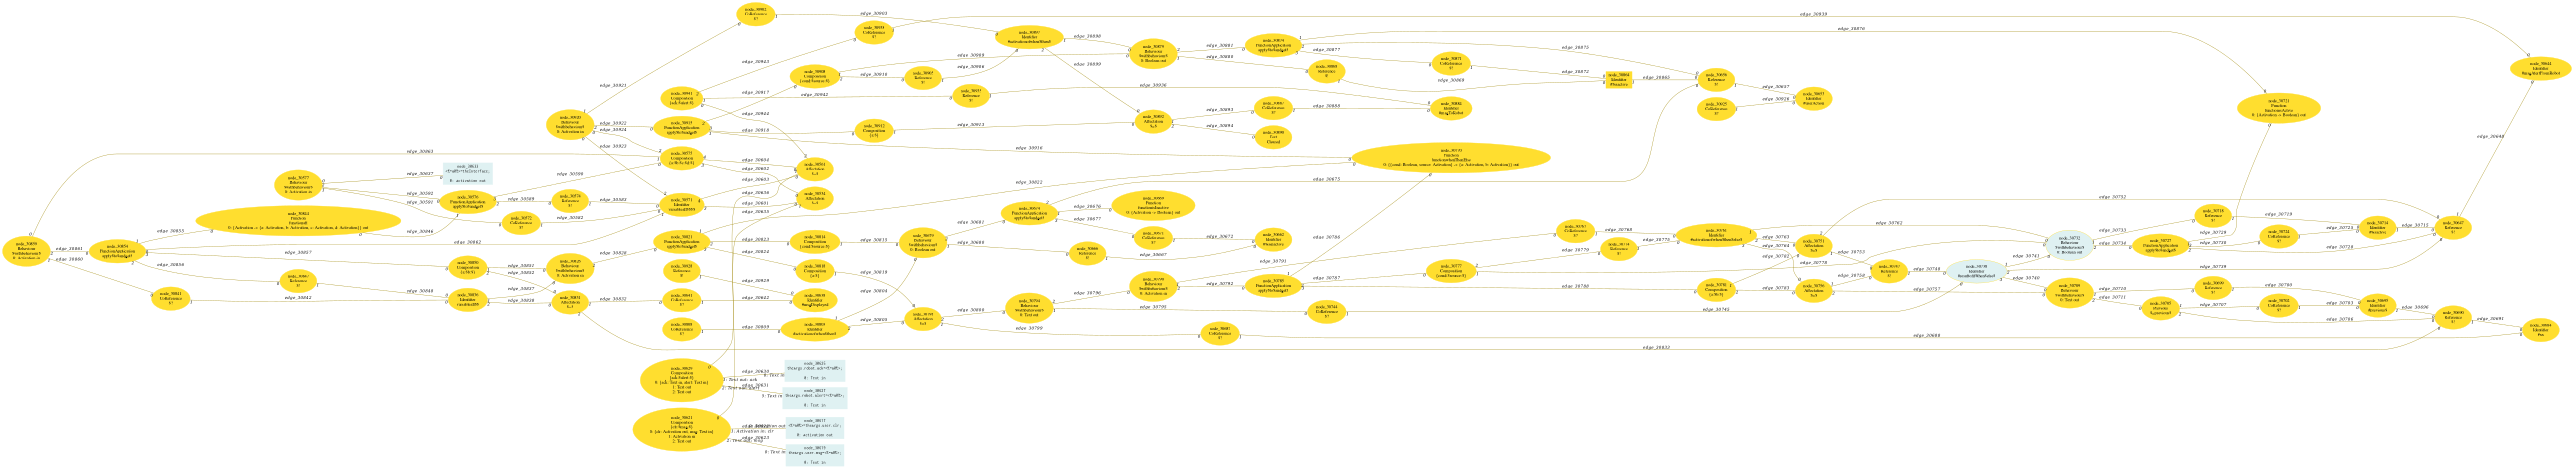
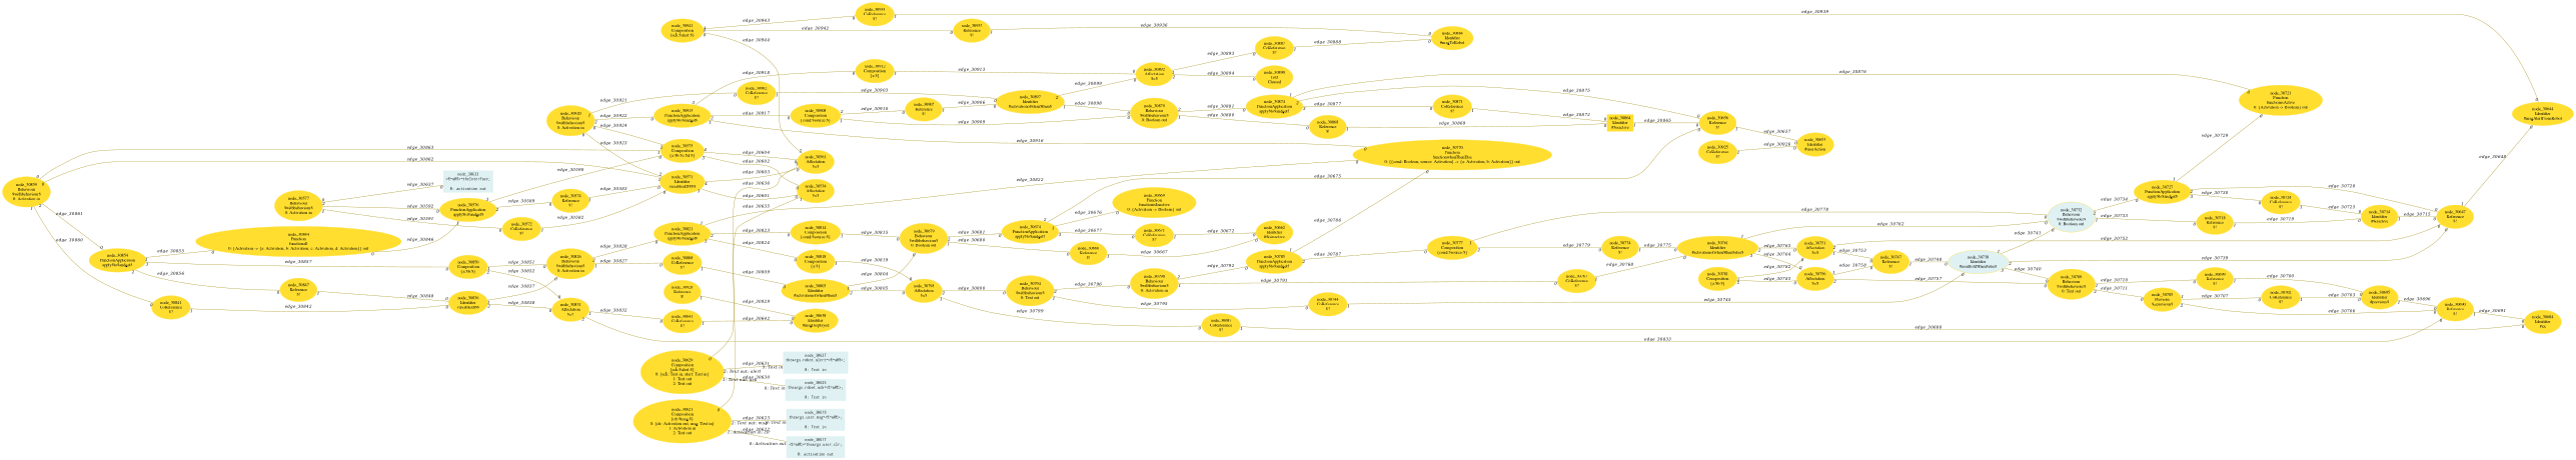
  digraph {
    rankdir=LR
    node [color="#ffde2f" fontname=Times shape=ellipse style=filled]
    edge [arrowHead=none arrowsize=1 color="#9d8400" dir=none fontname="Times-Italic" headlabel=0 taillabel=1]
    n1 [label="node_30534\nAffectation\n$=$\n"]
    n2 [label="node_30561\nAffectation\n$=$\n"]
    n3 [label="node_30571\nIdentifier\nvariableall$$$$\n"]
    n4 [label="node_30572\nCoReference\n$?\n"]
    n5 [label="node_30574\nReference\n$!\n"]
    n6 [label="node_30575\nComposition\n{a:$b:$c:$d:$}\n"]
    n7 [label="node_30576\nFunctionApplication\napply$to$andget$\n"]
    n8 [label="node_30577\nBehaviour\n$withbehaviour$\n0: Activation in"]
    n9 [color="#dff1f2" fontname=Courier label="node_30633\n<%=a0%>=theInterface;\n\n0: Activation out" shape=box]
    n10 [color="#dff1f2" fontname=Courier label="node_30617\n<%=a0%>=theArgs.user.clr;\n\n0: Activation out" shape=box]
    n11 [color="#dff1f2" fontname=Courier label="node_30619\ntheArgs.user.msg=<%=a0%>;\n\n0: Text in" shape=box]
    n12 [label="node_30621\nComposition\n{clr:$msg:$}\n0: {clr: Activation out, msg: Text in}\n1: Activation in\n2: Text out"]
    n13 [color="#dff1f2" fontname=Courier label="node_30625\ntheArgs.robot.ack=<%=a0%>;\n\n0: Text in" shape=box]
    n14 [color="#dff1f2" fontname=Courier label="node_30627\ntheArgs.robot.alert=<%=a0%>;\n\n0: Text in" shape=box]
    n15 [label="node_30629\nComposition\n{ack:$alert:$}\n0: {ack: Text in, alert: Text in}\n1: Text out\n2: Text out"]
    n16 [label="node_30638\nIdentifier\n#msgDisplayed\n"]
    n17 [label="node_30641\nCoReference\n$?\n"]
    n18 [label="node_30644\nIdentifier\n#msgAlertFromRobot\n"]
    n19 [label="node_30647\nReference\n$!\n"]
    n20 [label="node_30653\nIdentifier\n#userAction\n"]
    n21 [label="node_30656\nReference\n$!\n"]
    n22 [label="node_30662\nIdentifier\n#$isinactive\n"]
    n23 [label="node_30666\nReference\n$!\n"]
    n24 [label="node_30669\nFunction\nfunctionisInactive\n0: {Activation -> Boolean} out"]
    n25 [label="node_30671\nCoReference\n$?\n"]
    n26 [label="node_30674\nFunctionApplication\napply$to$andget$\n"]
    n27 [label="node_30679\nBehaviour\n$withbehaviour$\n0: Boolean out"]
    n28 [label="node_30684\nIdentifier\n#xx\n"]
    n29 [label="node_30687\nCoReference\n$?\n"]
    n30 [label="node_30690\nReference\n$!\n"]
    n31 [label="node_30695\nIdentifier\n#previous$\n"]
    n32 [label="node_30699\nReference\n$!\n"]
    n33 [label="node_30702\nCoReference\n$?\n"]
    n34 [label="node_30705\nPrevious\n$=previous$\n"]
    n35 [label="node_30709\nBehaviour\n$withbehaviour$\n0: Text out"]
    n36 [label="node_30714\nIdentifier\n#$isactive\n"]
    n37 [label="node_30718\nReference\n$!\n"]
    n38 [label="node_30721\nFunction\nfunctionisActive\n0: {Activation -> Boolean} out"]
    n39 [label="node_30724\nCoReference\n$?\n"]
    n40 [label="node_30727\nFunctionApplication\napply$to$andget$\n"]
    n41 [fillcolor="#dff1f2" label="node_30732\nBehaviour\n$withbehaviour$\n0: Boolean out"]
    n42 [fillcolor="#dff1f2" label="node_30738\nIdentifier\n#resultofif$then$else$\n"]
    n43 [label="node_30744\nCoReference\n$?\n"]
    n44 [label="node_30747\nReference\n$!\n"]
    n45 [label="node_30751\nAffectation\n$=$\n"]
    n46 [label="node_30756\nAffectation\n$=$\n"]
    n47 [label="node_30761\nIdentifier\n#activationofwhen$then$else$\n"]
    n48 [label="node_30767\nCoReference\n$?\n"]
    n49 [label="node_30770\nFunction\nfunctionwhenThenElse\n0: {{cond: Boolean, source: Activation} -> {a: Activation, b: Activation}} out"]
    n50 [label="node_30774\nReference\n$!\n"]
    n51 [label="node_30777\nComposition\n{cond:$source:$}\n"]
    n52 [label="node_30781\nComposition\n{a:$b:$}\n"]
    n53 [label="node_30785\nFunctionApplication\napply$to$andget$\n"]
    n54 [label="node_30790\nBehaviour\n$withbehaviour$\n0: Activation in"]
    n55 [label="node_30794\nBehaviour\n$withbehaviour$\n0: Text out"]
    n56 [label="node_30798\nAffectation\n$=$\n"]
    n57 [label="node_30803\nIdentifier\n#activationofwhen$then$\n"]
    n58 [label="node_30808\nCoReference\n$?\n"]
    n59 [label="node_30814\nComposition\n{cond:$source:$}\n"]
    n60 [label="node_30818\nComposition\n{a:$}\n"]
    n61 [label="node_30821\nFunctionApplication\napply$to$andget$\n"]
    n62 [label="node_30826\nBehaviour\n$withbehaviour$\n0: Activation in"]
    n63 [label="node_30831\nAffectation\n$=$\n"]
    n64 [label="node_30836\nIdentifier\nvariableall$$\n"]
    n65 [label="node_30841\nCoReference\n$?\n"]
    n66 [label="node_30844\nFunction\nfunctionall\n0: {Activation -> {a: Activation, b: Activation, c: Activation, d: Activation}} out"]
    n67 [label="node_30847\nReference\n$!\n"]
    n68 [label="node_30850\nComposition\n{a:$b:$}\n"]
    n69 [label="node_30854\nFunctionApplication\napply$to$andget$\n"]
    n70 [label="node_30859\nBehaviour\n$withbehaviour$\n0: Activation in"]
    n71 [label="node_30864\nIdentifier\n#$isactive\n" shape=box]
    n72 [label="node_30868\nReference\n$!\n"]
    n73 [label="node_30871\nCoReference\n$?\n"]
    n74 [label="node_30874\nFunctionApplication\napply$to$andget$\n"]
    n75 [label="node_30879\nBehaviour\n$withbehaviour$\n0: Boolean out"]
    n76 [label="node_30884\nIdentifier\n#msgToRobot\n"]
    n77 [label="node_30887\nCoReference\n$?\n"]
    n78 [label="node_30890\nText\nCleared\n"]
    n79 [label="node_30892\nAffectation\n$=$\n"]
    n80 [label="node_30897\nIdentifier\n#activationofwhen$then$\n"]
    n81 [label="node_30902\nCoReference\n$?\n"]
    n82 [label="node_30905\nReference\n$!\n"]
    n83 [label="node_30908\nComposition\n{cond:$source:$}\n"]
    n84 [label="node_30912\nComposition\n{a:$}\n"]
    n85 [label="node_30915\nFunctionApplication\napply$to$andget$\n"]
    n86 [label="node_30920\nBehaviour\n$withbehaviour$\n0: Activation in"]
    n87 [label="node_30925\nCoReference\n$?\n"]
    n88 [label="node_30928\nReference\n$!\n"]
    n89 [label="node_30935\nReference\n$!\n"]
    n90 [label="node_30938\nCoReference\n$?\n"]
    n91 [label="node_30941\nComposition\n{ack:$alert:$}\n"]
    n3 -> n1 [label=edge_30601 taillabel=3]
    n3 -> n2 [label=edge_30603 taillabel=4]
    n4 -> n3 [label=edge_30582]
    n5 -> n3 [label=edge_30583]
    n6 -> n1 [label=edge_30602 taillabel=3]
    n6 -> n2 [label=edge_30604 taillabel=4]
    n7 -> n5 [label=edge_30589 taillabel=2]
    n7 -> n6 [label=edge_30590 taillabel=3]
    n8 -> n4 [label=edge_30591]
    n8 -> n7 [label=edge_30592 taillabel=2]
    n8 -> n9 [label=edge_30637 taillabel=0]
    n12 -> n1 [headlabel=1 label=edge_30635 taillabel=0]
    n12 -> n10 [headlabel="0: Activation out" label=edge_30622 taillabel="1: Activation in: clr"]
    n12 -> n11 [headlabel="0: Text in" label=edge_30623 taillabel="2: Text out: msg"]
    n15 -> n2 [headlabel=1 label=edge_30636 taillabel=0]
    n15 -> n13 [headlabel="0: Text in" label=edge_30630 taillabel="1: Text out: ack"]
    n15 -> n14 [headlabel="0: Text in" label=edge_30631 taillabel="2: Text out: alert"]
    n17 -> n16 [label=edge_30642]
    n19 -> n18 [label=edge_30648]
    n21 -> n20 [label=edge_30657]
    n23 -> n22 [label=edge_30667]
    n25 -> n22 [label=edge_30672]
    n26 -> n21 [label=edge_30675 taillabel=2]
    n26 -> n24 [label=edge_30676]
    n26 -> n25 [label=edge_30677 taillabel=3]
    n27 -> n23 [label=edge_30680]
    n27 -> n26 [label=edge_30681 taillabel=2]
    n29 -> n28 [label=edge_30688]
    n30 -> n28 [label=edge_30691]
    n31 -> n30 [label=edge_30696]
    n32 -> n31 [label=edge_30700]
    n33 -> n31 [label=edge_30703]
    n34 -> n30 [label=edge_30706 taillabel=2]
    n34 -> n33 [label=edge_30707]
    n35 -> n32 [label=edge_30710]
    n35 -> n34 [label=edge_30711 taillabel=2]
    n36 -> n19 [label=edge_30715]
    n37 -> n36 [label=edge_30719]
    n39 -> n36 [label=edge_30725]
    n40 -> n19 [label=edge_30728 taillabel=2]
    n40 -> n38 [label=edge_30729]
    n40 -> n39 [label=edge_30730 taillabel=3]
    n41 -> n37 [label=edge_30733]
    n41 -> n40 [label=edge_30734 taillabel=2]
    n42 -> n19 [label=edge_30739 taillabel=2]
    n42 -> n35 [label=edge_30740 taillabel=3]
    n42 -> n41 [label=edge_30741]
    n43 -> n42 [label=edge_30745]
    n44 -> n42 [label=edge_30748]
    n45 -> n19 [label=edge_30752 taillabel=2]
    n45 -> n44 [label=edge_30753]
    n46 -> n35 [label=edge_30757 taillabel=2]
    n46 -> n44 [label=edge_30758]
    n47 -> n41 [label=edge_30762]
    n47 -> n45 [label=edge_30763 taillabel=2]
    n47 -> n46 [label=edge_30764 taillabel=3]
    n48 -> n47 [label=edge_30768]
    n50 -> n47 [label=edge_30775]
    n51 -> n41 [label=edge_30778]
    n51 -> n50 [label=edge_30779 taillabel=2]
    n52 -> n45 [label=edge_30782]
    n52 -> n46 [label=edge_30783 taillabel=2]
    n53 -> n49 [label=edge_30786]
    n53 -> n51 [label=edge_30787 taillabel=2]
-   n53 -> n52 [label=edge_30788 taillabel=3]
    n54 -> n48 [label=edge_30791]
    n54 -> n53 [label=edge_30792 taillabel=2]
    n55 -> n43 [label=edge_30795]
    n55 -> n54 [label=edge_30796 taillabel=2]
    n56 -> n29 [label=edge_30799]
    n56 -> n55 [label=edge_30800 taillabel=2]
    n57 -> n27 [label=edge_30804]
    n57 -> n56 [label=edge_30805 taillabel=2]
    n58 -> n57 [label=edge_30809]
    n59 -> n27 [label=edge_30815]
    n60 -> n56 [label=edge_30819]
    n61 -> n49 [label=edge_30822]
    n61 -> n59 [label=edge_30823 taillabel=2]
    n61 -> n60 [label=edge_30824 taillabel=3]
+   n62 -> n58 [label=edge_30827]
    n62 -> n61 [label=edge_30828 taillabel=2]
    n63 -> n17 [label=edge_30832]
    n63 -> n30 [label=edge_30833 taillabel=2]
    n64 -> n62 [label=edge_30837]
    n64 -> n63 [label=edge_30838 taillabel=2]
    n65 -> n64 [label=edge_30842]
    n66 -> n7 [headlabel=1 label=edge_30846 taillabel=0]
    n67 -> n64 [label=edge_30848]
    n68 -> n62 [label=edge_30851]
    n68 -> n63 [label=edge_30852 taillabel=2]
    n69 -> n66 [label=edge_30855]
    n69 -> n67 [label=edge_30856 taillabel=2]
    n69 -> n68 [label=edge_30857 taillabel=3]
-   n69 -> n3 [headlabel=1 label=edge_30862 taillabel=0]
+   n70 -> n3 [headlabel=1 label=edge_30862 taillabel=0]
    n70 -> n6 [headlabel=1 label=edge_30863 taillabel=0]
    n70 -> n65 [label=edge_30860]
    n70 -> n69 [label=edge_30861 taillabel=2]
    n71 -> n21 [label=edge_30865]
    n72 -> n71 [label=edge_30869]
    n73 -> n71 [label=edge_30872]
    n74 -> n21 [label=edge_30875 taillabel=2]
    n74 -> n38 [label=edge_30876]
    n74 -> n73 [label=edge_30877 taillabel=3]
    n75 -> n72 [label=edge_30880]
    n75 -> n74 [label=edge_30881 taillabel=2]
    n77 -> n76 [label=edge_30888]
    n79 -> n77 [label=edge_30893]
    n79 -> n78 [label=edge_30894 taillabel=2]
    n80 -> n75 [label=edge_30898]
    n80 -> n79 [label=edge_30899 taillabel=2]
    n81 -> n80 [label=edge_30903]
    n82 -> n80 [label=edge_30906]
    n83 -> n75 [label=edge_30909]
    n83 -> n82 [label=edge_30910 taillabel=2]
    n84 -> n79 [label=edge_30913]
    n85 -> n49 [label=edge_30916]
    n85 -> n83 [label=edge_30917 taillabel=2]
    n85 -> n84 [label=edge_30918 taillabel=3]
    n86 -> n3 [headlabel=2 label=edge_30923 taillabel=0]
    n86 -> n6 [headlabel=2 label=edge_30924 taillabel=0]
    n86 -> n81 [label=edge_30921]
    n86 -> n85 [label=edge_30922 taillabel=2]
    n87 -> n20 [label=edge_30926]
    n88 -> n16 [label=edge_30929]
    n89 -> n76 [label=edge_30936]
    n90 -> n18 [label=edge_30939]
    n91 -> n2 [headlabel=2 label=edge_30944 taillabel=0]
    n91 -> n89 [label=edge_30942]
    n91 -> n90 [label=edge_30943 taillabel=2]
  }
